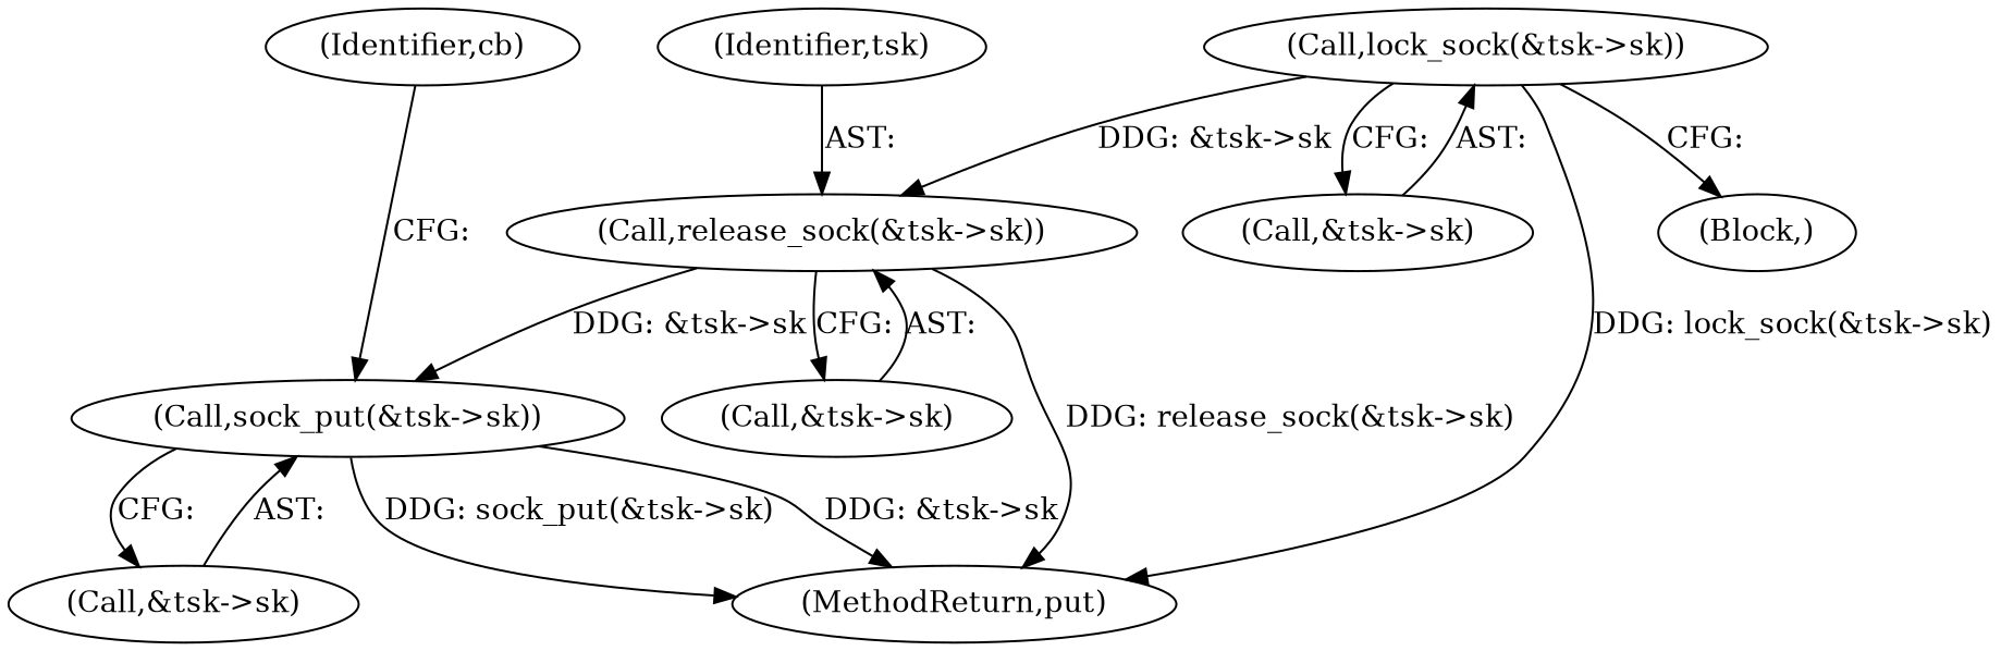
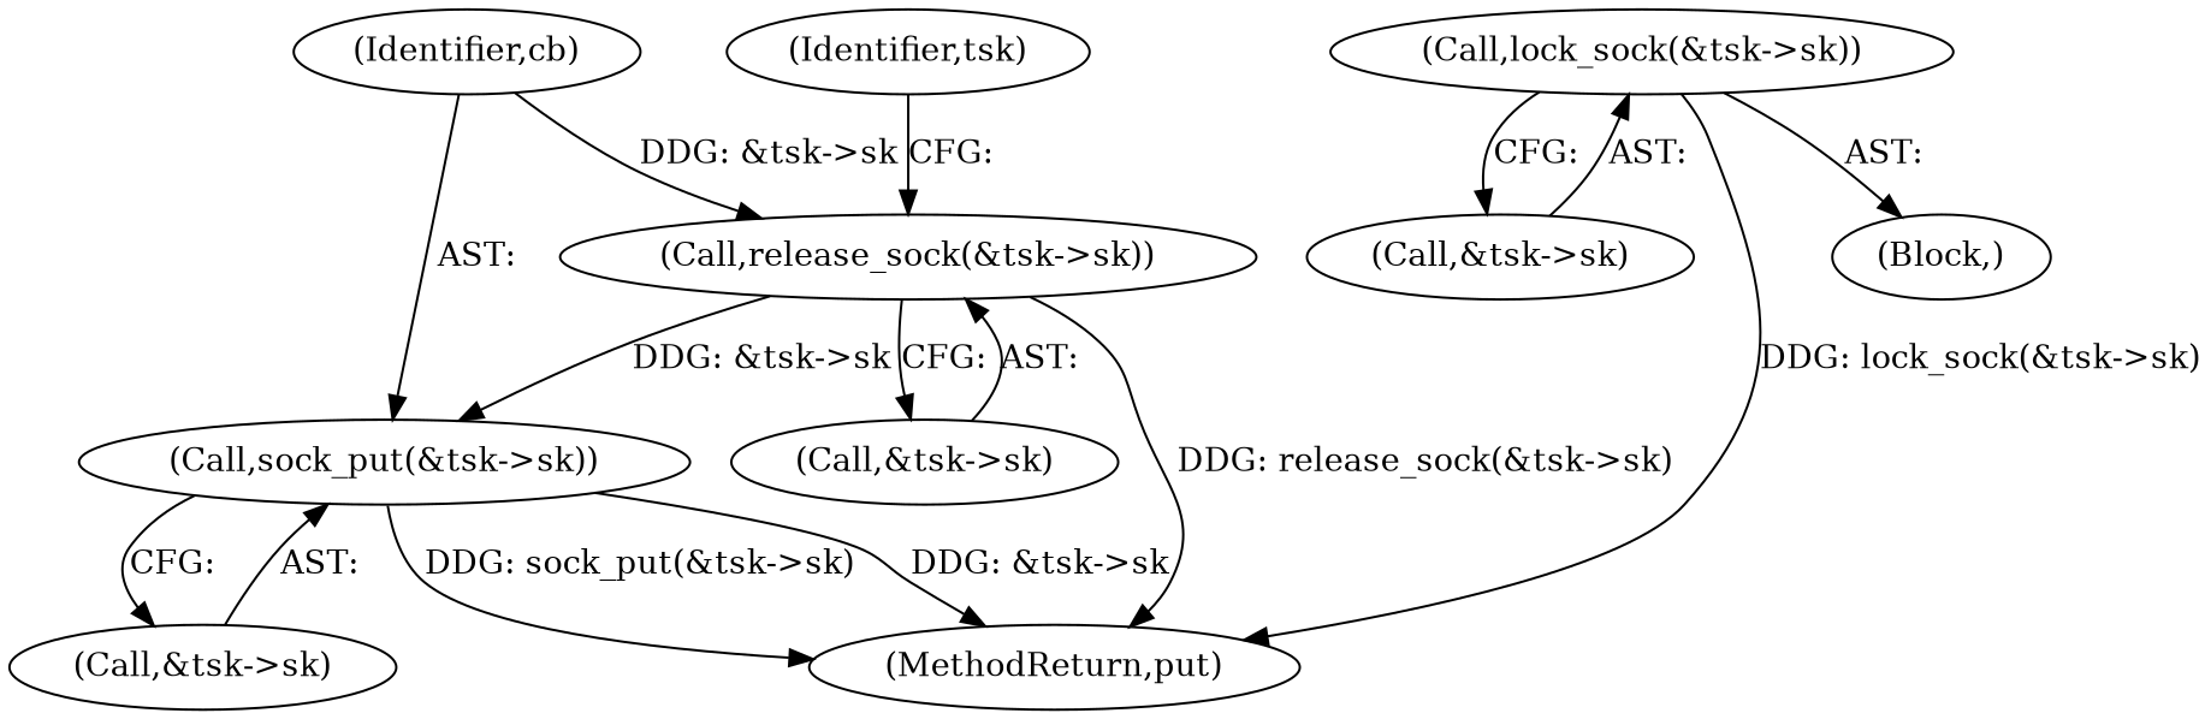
  digraph {
    n1 [label="(Call,sock_put(&tsk->sk))"]
    n2 [label="(Call,&tsk->sk)"]
    n3 [label="(MethodReturn,put)"]
    n4 [label="(Block,)"]
    n5 [label="(Call,release_sock(&tsk->sk))"]
    n6 [label="(Call,&tsk->sk)"]
    n7 [label="(Call,lock_sock(&tsk->sk))"]
    n8 [label="(Call,&tsk->sk)"]
    n9 [label="(Identifier,cb)"]
    n10 [label="(Identifier,tsk)"]
    n1 -> n2 [label="CFG: "]
    n1 -> n3 [label="DDG: sock_put(&tsk->sk)"]
    n1 -> n3 [label="DDG: &tsk->sk"]
    n2 -> n1 [label="AST: "]
    n5 -> n1 [label="DDG: &tsk->sk"]
    n5 -> n3 [label="DDG: release_sock(&tsk->sk)"]
    n5 -> n6 [label="CFG: "]
    n6 -> n5 [label="AST: "]
    n7 -> n3 [label="DDG: lock_sock(&tsk->sk)"]
-   n7 -> n4 [label="CFG: "]
-   n7 -> n5 [label="DDG: &tsk->sk"]
+   n7 -> n4 [label="AST: "]
+   n9 -> n5 [label="DDG: &tsk->sk"]
    n7 -> n8 [label="CFG: "]
    n8 -> n7 [label="AST: "]
-   n9 -> n1 [label="CFG: "]
-   n10 -> n5 [label="AST: "]
+   n9 -> n1 [label="AST: "]
+   n10 -> n5 [label="CFG: "]
  }
